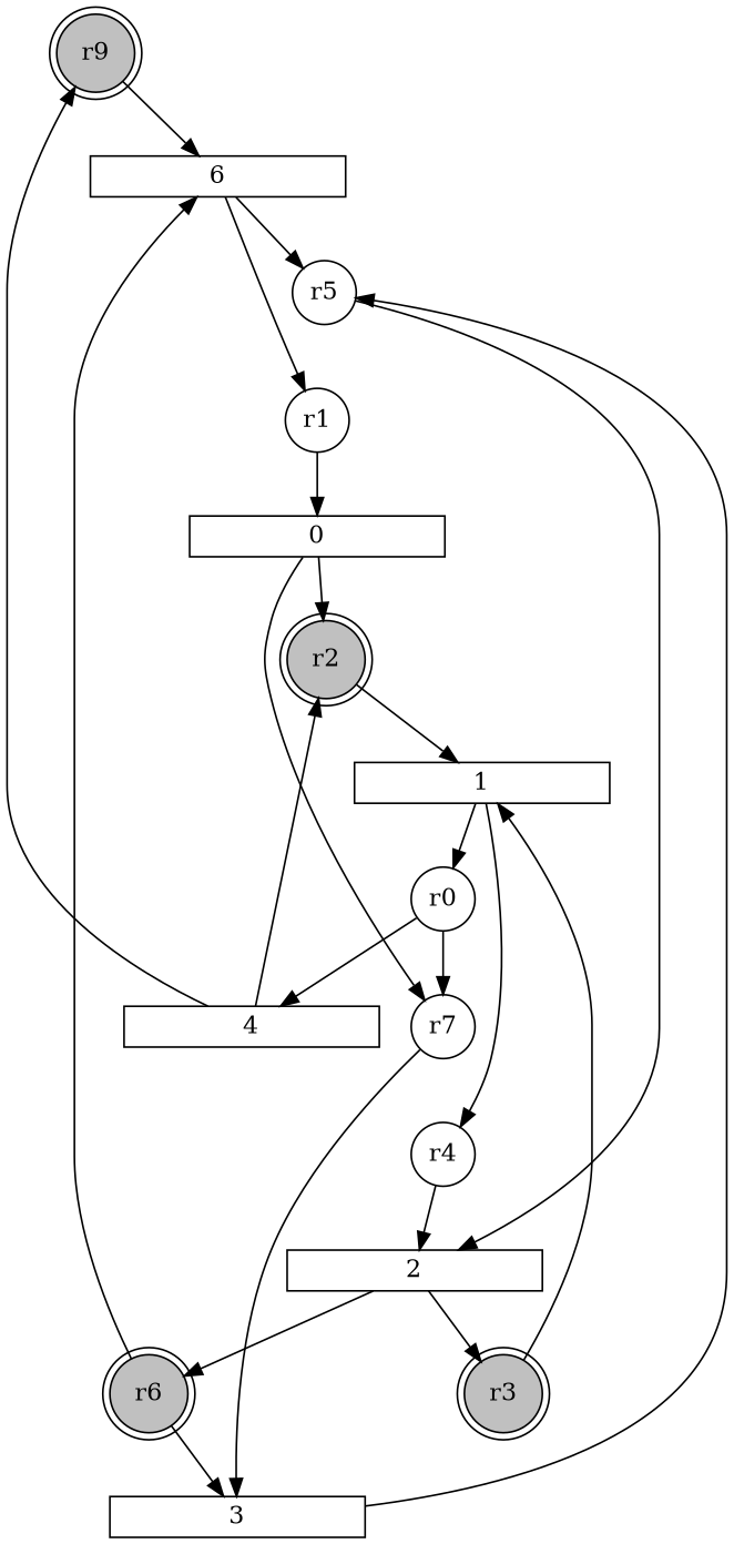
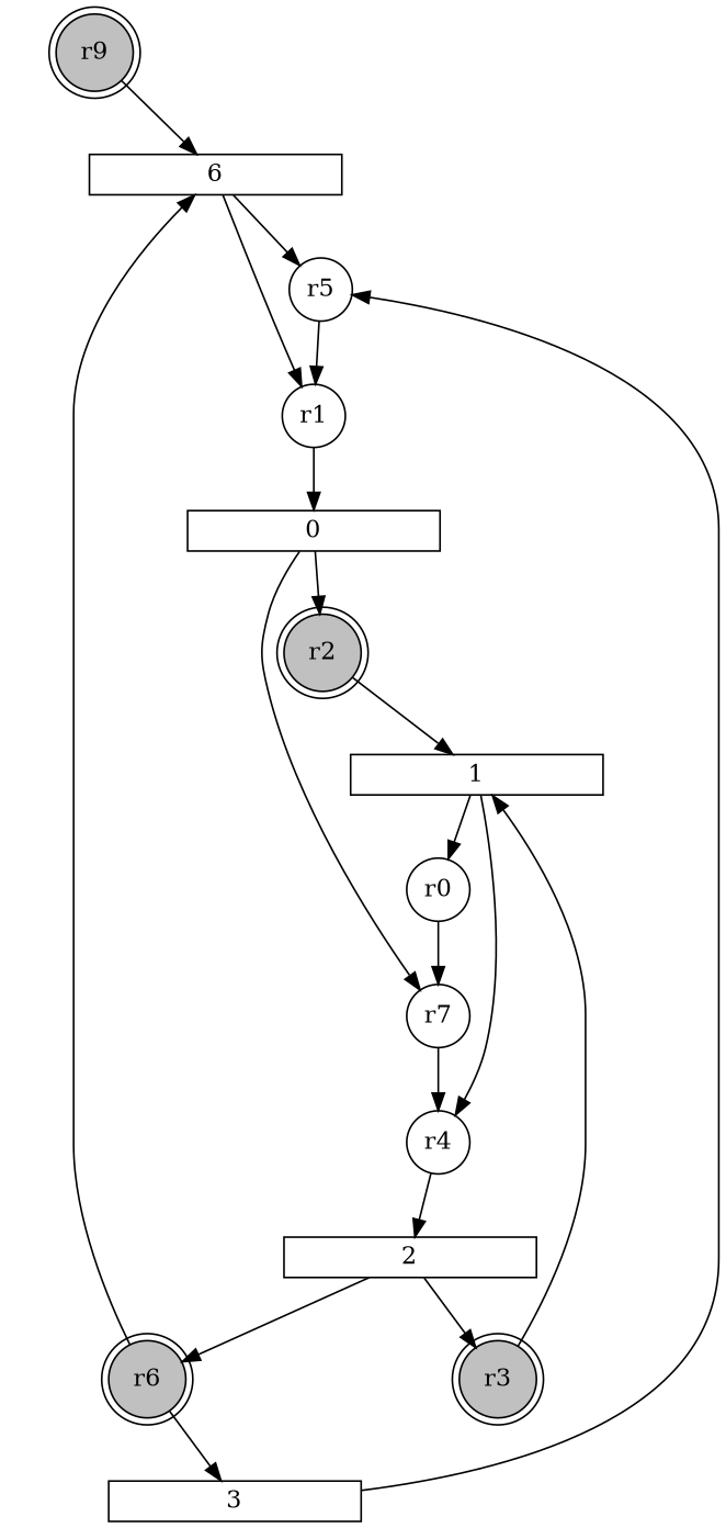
  digraph {
    node [fixedsize=2 shape=rect]
    r9 [color=black fillcolor=gray shape=doublecircle style=filled]
    r6 [color=black fillcolor=gray shape=doublecircle style=filled]
    r2 [color=black fillcolor=gray shape=doublecircle style=filled]
    r3 [color=black fillcolor=gray shape=doublecircle style=filled]
    r4 [shape=circle]
    r0 [shape=circle]
    r5 [shape=circle]
    r1 [shape=circle]
    r7 [shape=circle]
    0 [forcelabels=false height=0.2 width=2 fixedsize=""]
    1 [forcelabels=false height=0.2 width=2 fixedsize=""]
    2 [forcelabels=false height=0.2 width=2 fixedsize=""]
    3 [forcelabels=false height=0.2 width=2 fixedsize=""]
-   4 [forcelabels=false height=0.2 width=2 fixedsize=""]
    n15 [forcelabels=false height=0.2 label=6 width=2 fixedsize=""]
    subgraph sub_1 {
      r9
      r6
      r2
      r3
    }
    subgraph sub_2 {
      r4
      r0
      r5
      r1
      r7
    }
    subgraph sub_3 {
      0
      1
      2
      3
-     4
      n15
    }
    r9 -> n15
    r6 -> 3
    r6 -> n15
    r2 -> 1
    r3 -> 1
    r4 -> 2
    r0 -> r7
-   r0 -> 4
-   r5 -> 2
+   r5 -> r1
    r1 -> 0
-   r7 -> 3
+   r7 -> r4
    0 -> r2
    0 -> r7
    1 -> r4
    1 -> r0
    2 -> r6
    2 -> r3
    3 -> r5
-   4 -> r9
-   4 -> r2
    n15 -> r5
    n15 -> r1
  }
